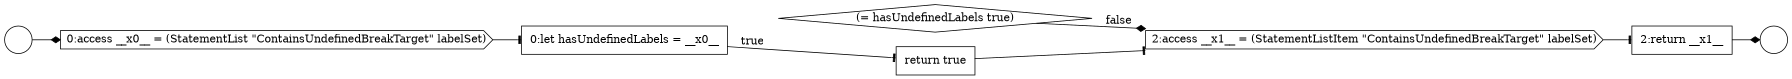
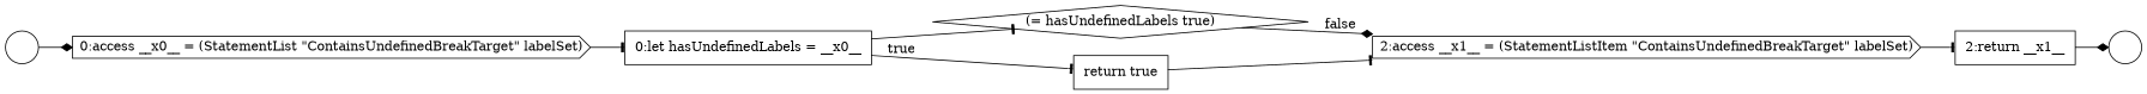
  digraph {
    rankdir=LR
    node [color=black fillcolor=white shape=none style=filled]
    edge [arrowhead=tee color=black]
    n1 [label=<<font color="black">0:access __x0__ = (StatementList &quot;ContainsUndefinedBreakTarget&quot; labelSet)</font>> shape=cds]
    n2 [label=<<font color="black">     <table border="0" cellborder="1" cellspacing="0" cellpadding="10">       <tr><td align="left">0:let hasUndefinedLabels = __x0__</td></tr>     </table>   </font>> margin=0]
    n3 [label=<<font color="black">(= hasUndefinedLabels true)</font>> shape=diamond]
    n4 [label=<<font color="black">     <table border="0" cellborder="1" cellspacing="0" cellpadding="10">       <tr><td align="left">return true</td></tr>     </table>   </font>> margin=0]
    n5 [label=<<font color="black">2:access __x1__ = (StatementListItem &quot;ContainsUndefinedBreakTarget&quot; labelSet)</font>> shape=cds]
    n6 [label=<<font color="black">     <table border="0" cellborder="1" cellspacing="0" cellpadding="10">       <tr><td align="left">2:return __x1__</td></tr>     </table>   </font>> margin=0]
    n7 [label=" " shape=circle]
    n8 [label=" " shape=circle]
    n1 -> n2
+   n2 -> n3
    n2 -> n4 [label=<<font color="black">true</font>>]
    n3 -> n5 [arrowhead=diamond label=<<font color="black">false</font>>]
    n4 -> n5
    n5 -> n6
    n6 -> n7 [arrowhead=diamond]
    n8 -> n1 [arrowhead=diamond]
  }
